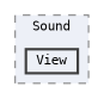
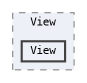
  digraph {
    compound=true
    fontname="DejaVu Sans Mono"
    n1 [color=grey25 fillcolor="#edf0f7" fontname="DejaVu Sans Mono" fontsize=10 height=0.2 label=View shape=box style="filled,bold" width=0.4]
    subgraph cluster_1 {
      bgcolor="#edf0f7"
      fontsize=10
-     label=Sound
+     label=View
      pencolor=grey50
      style="filled,dashed"
      n1
    }
  }
